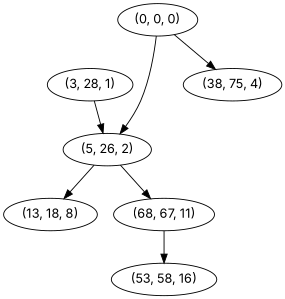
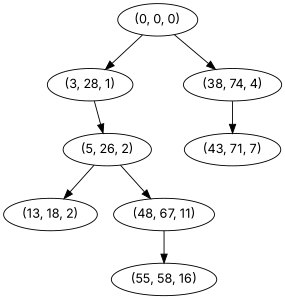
  digraph {
    fontname=Inter
    node [fontname=Inter]
    edge [fontname=Inter]
    "(0, 0, 0)"
    "(3, 28, 1)"
-   "(38, 74, 4)" [label="(38, 75, 4)"]
+   "(38, 74, 4)"
    "(5, 26, 2)"
-   "(13, 18, 8)"
-   "(48, 67, 11)" [label="(68, 67, 11)"]
-   "(53, 58, 16)"
-   "(0, 0, 0)" -> "(5, 26, 2)"
+   "(43, 71, 7)"
+   "(13, 18, 8)" [label="(13, 18, 2)"]
+   "(48, 67, 11)"
+   "(53, 58, 16)" [label="(55, 58, 16)"]
+   "(0, 0, 0)" -> "(3, 28, 1)"
    "(0, 0, 0)" -> "(38, 74, 4)"
    "(3, 28, 1)" -> "(5, 26, 2)"
+   "(38, 74, 4)" -> "(43, 71, 7)"
    "(5, 26, 2)" -> "(13, 18, 8)"
    "(5, 26, 2)" -> "(48, 67, 11)"
    "(48, 67, 11)" -> "(53, 58, 16)"
  }
